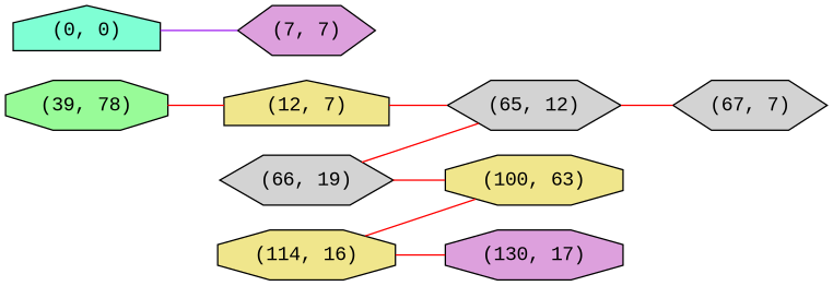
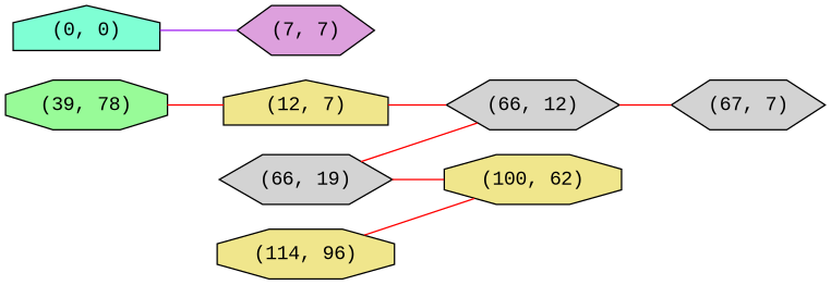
  graph {
    fontname="Liberation Mono"
    rankdir=LR
    node [fillcolor=khaki fontname="Liberation Mono" shape=octagon style=filled]
    edge [color=red fontname="Liberation Mono" weight=1]
    "(39, 78)" [fillcolor=palegreen]
    "(12, 7)" [shape=house]
    "(66, 19)" [fillcolor=lightgrey shape=hexagon]
-   "(66, 12)" [fillcolor=lightgrey shape=hexagon label="(65, 12)"]
-   "(100, 62)" [label="(100, 63)"]
+   "(66, 12)" [fillcolor=lightgrey shape=hexagon]
+   "(100, 62)"
    "(0, 0)" [fillcolor=aquamarine shape=house]
    "(7, 7)" [fillcolor=plum shape=hexagon]
    "(67, 7)" [fillcolor=lightgrey shape=hexagon]
-   "(114, 16)"
-   "(130, 17)" [fillcolor=plum]
+   "(114, 16)" [label="(114, 96)"]
    "(39, 78)" -- "(12, 7)"
    "(12, 7)" -- "(66, 12)"
    "(66, 19)" -- "(66, 12)"
    "(66, 19)" -- "(100, 62)"
    "(66, 12)" -- "(67, 7)"
    "(0, 0)" -- "(7, 7)" [color=purple weight=4]
    "(114, 16)" -- "(100, 62)"
-   "(114, 16)" -- "(130, 17)"
  }
